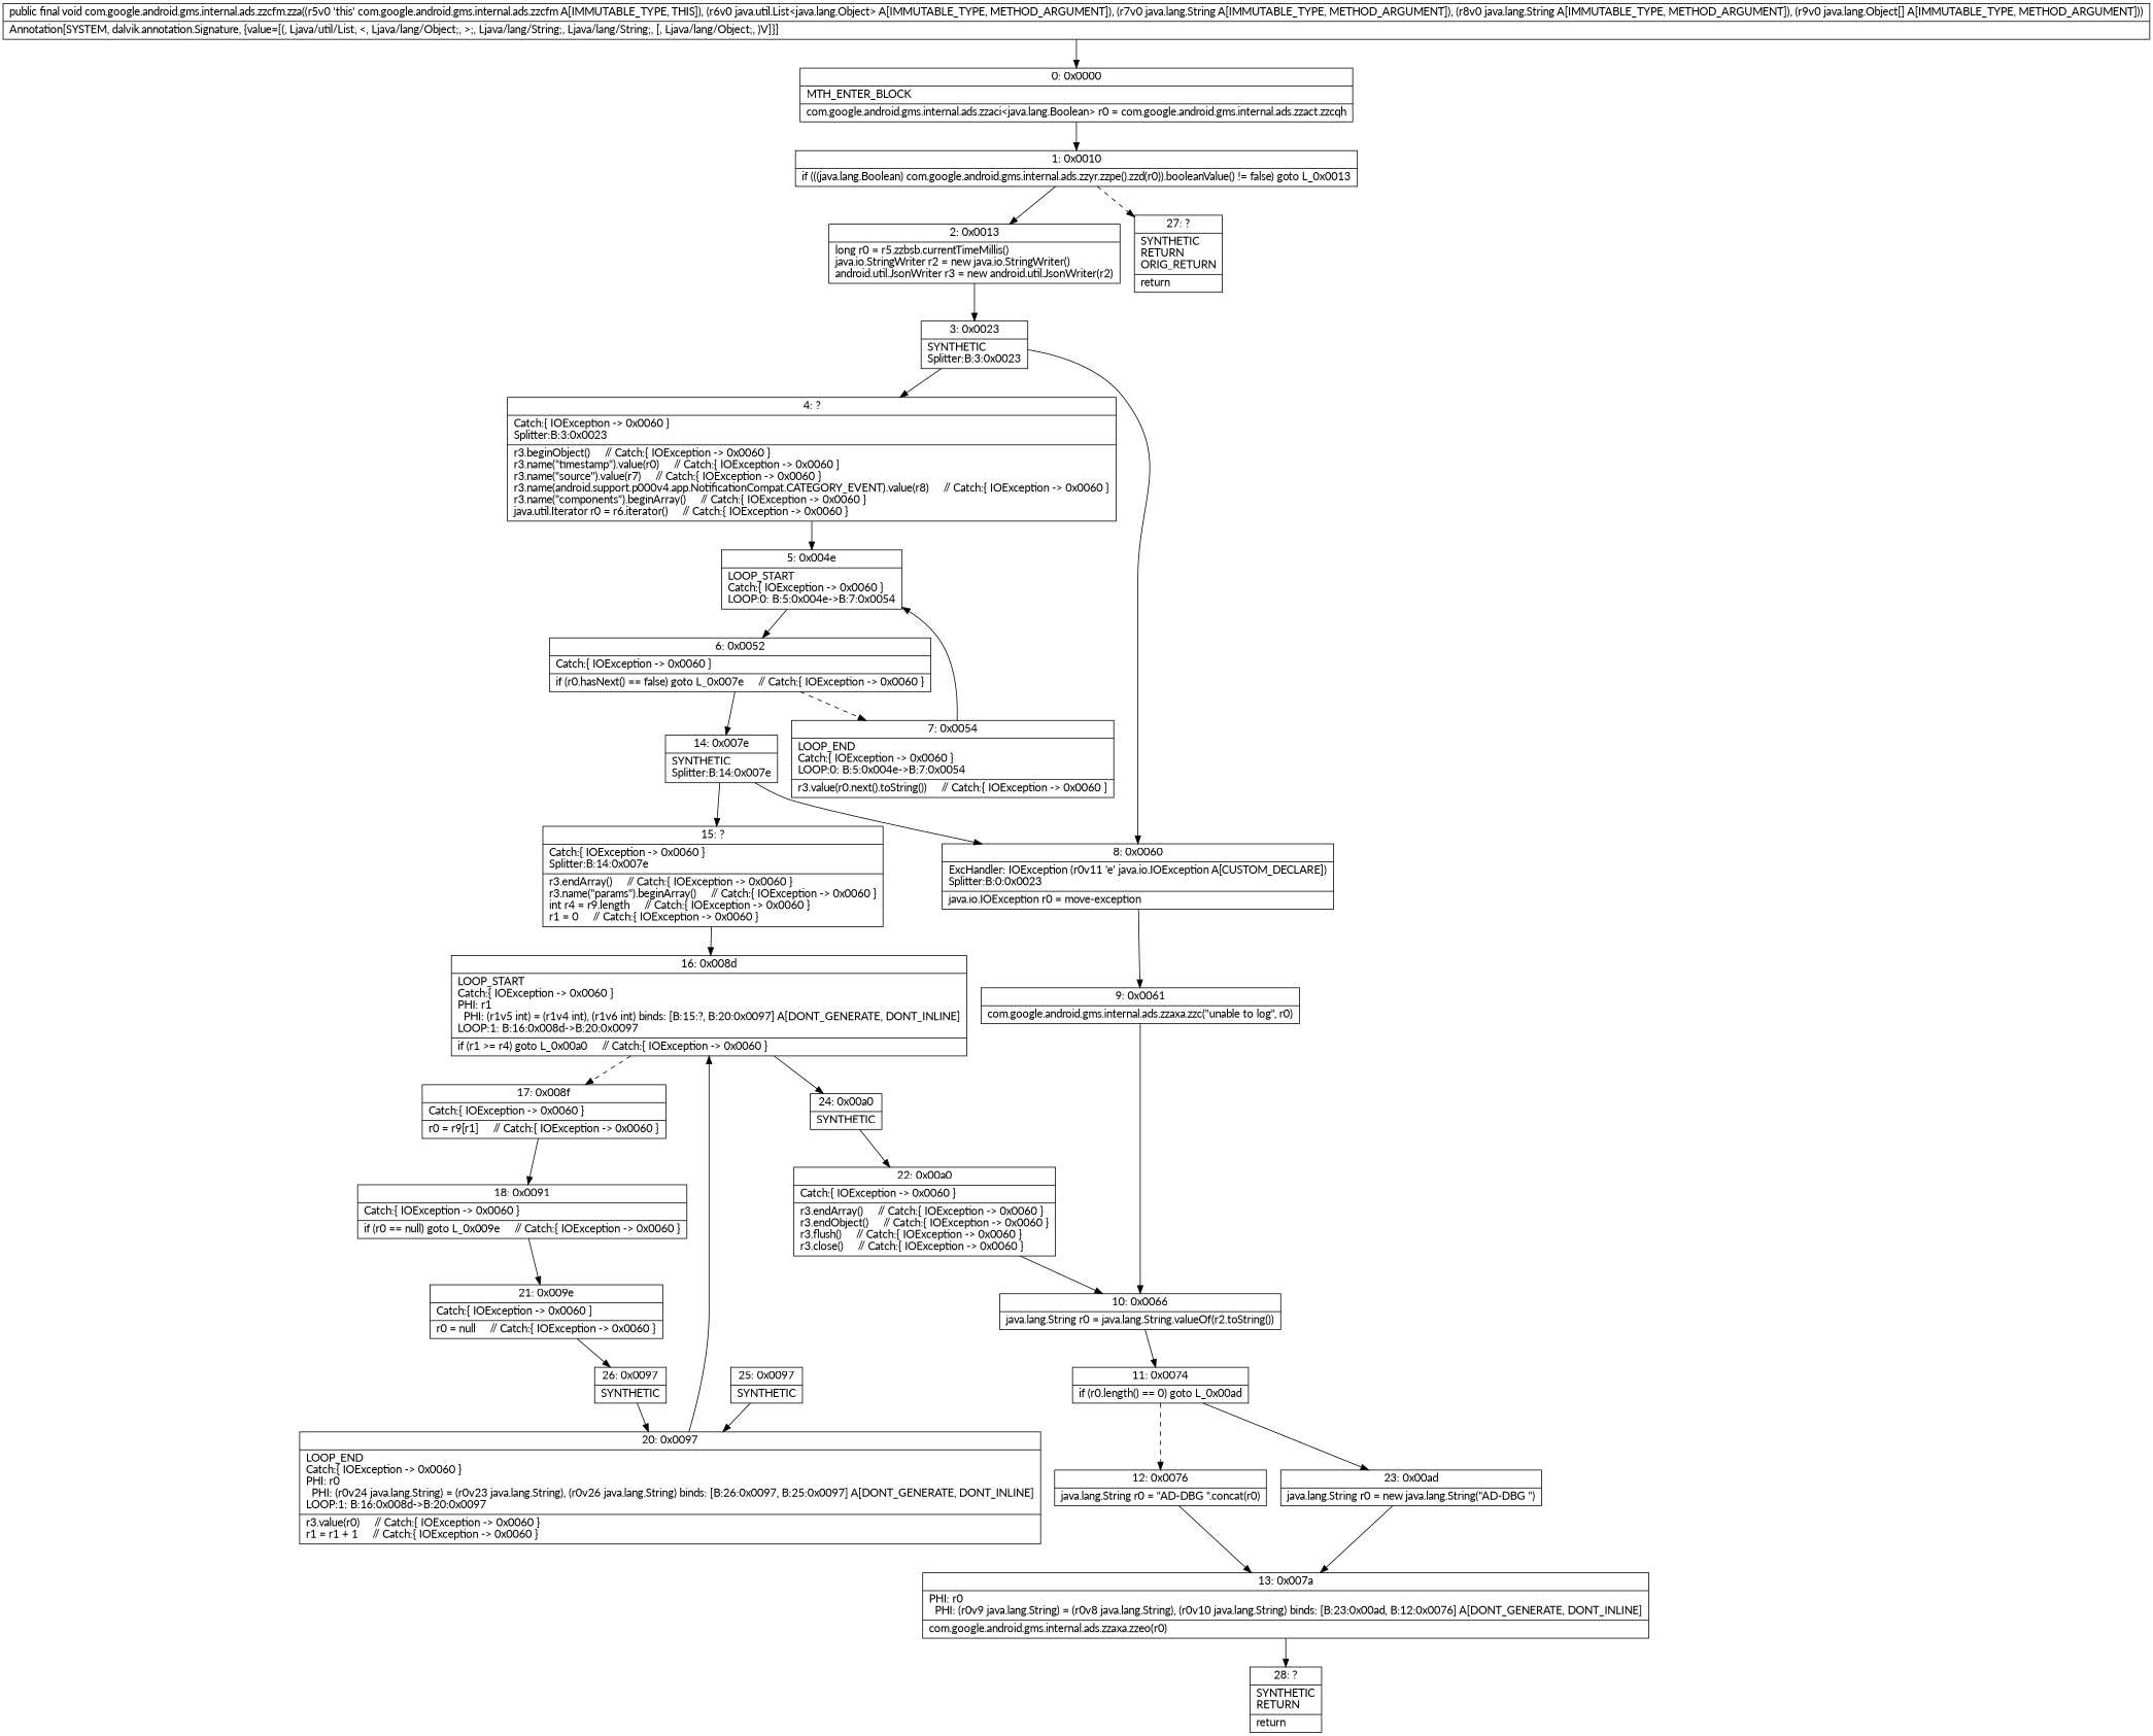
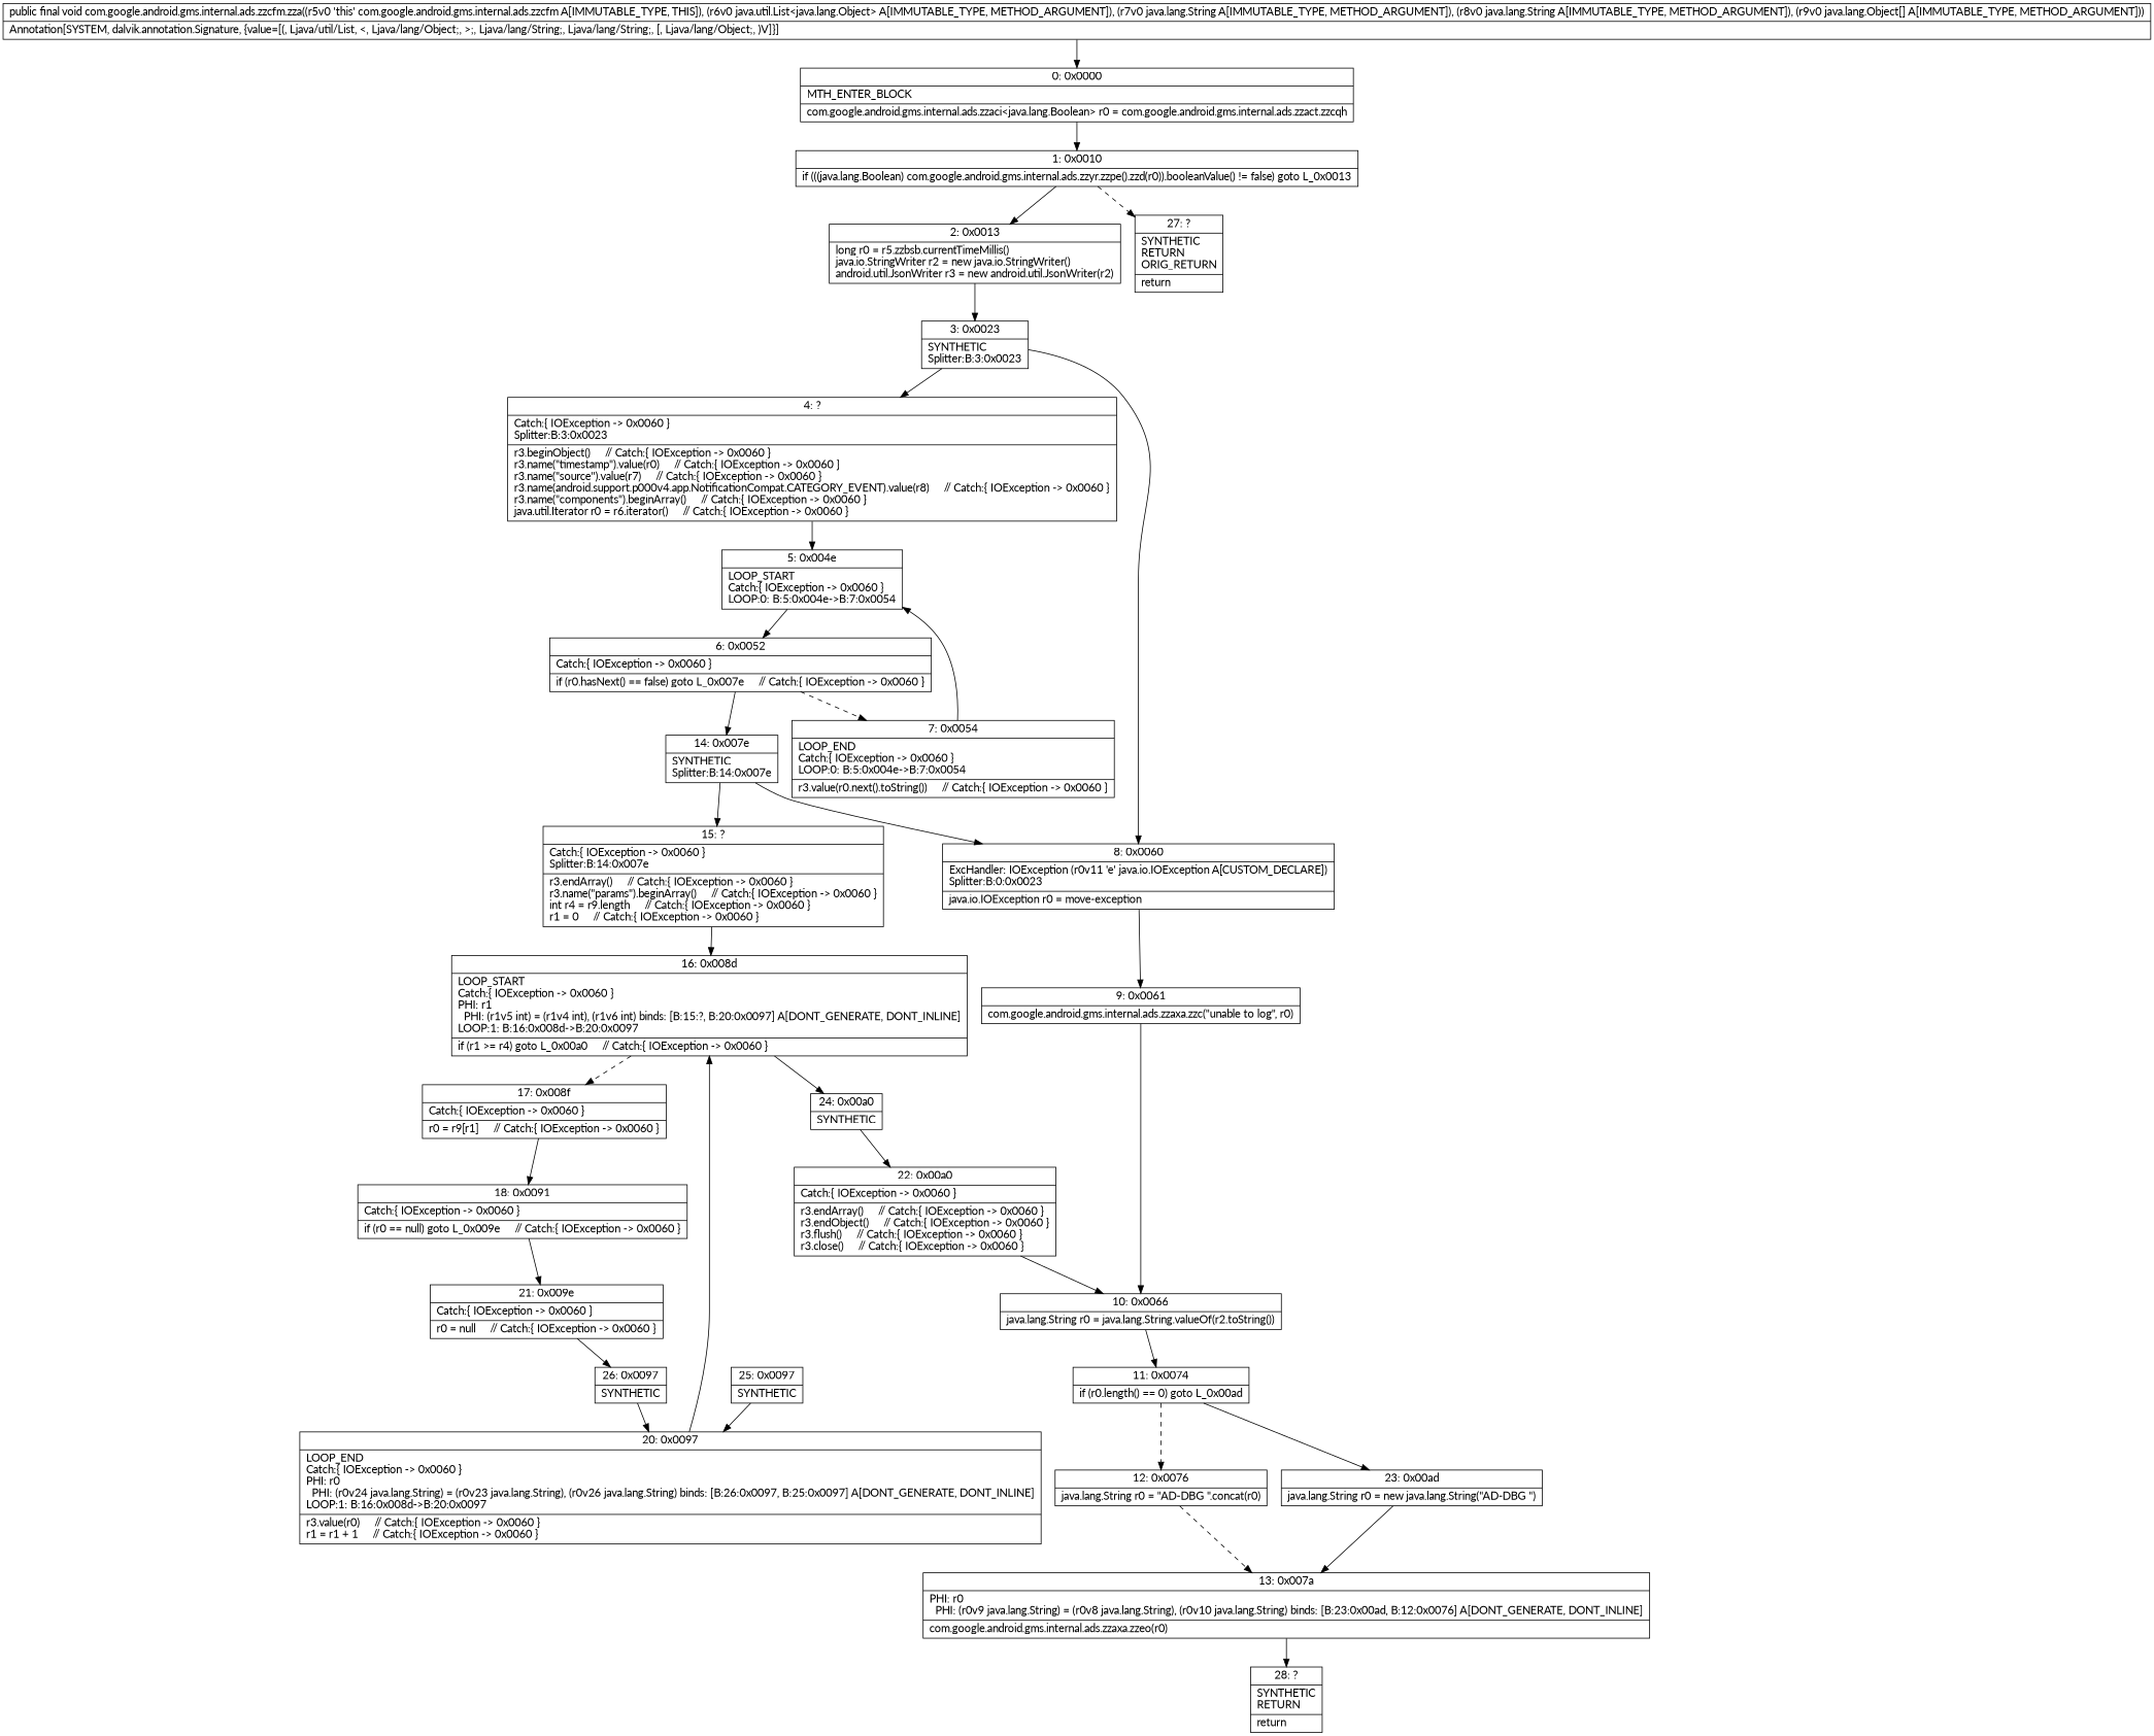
  digraph {
    fontname=Lato
    node [fontname=Lato shape=record]
    edge [fontname=Lato]
    n1 [label="{0\:\ 0x0000|MTH_ENTER_BLOCK\l|com.google.android.gms.internal.ads.zzaci\<java.lang.Boolean\> r0 = com.google.android.gms.internal.ads.zzact.zzcqh\l}"]
    n2 [label="{1\:\ 0x0010|if (((java.lang.Boolean) com.google.android.gms.internal.ads.zzyr.zzpe().zzd(r0)).booleanValue() != false) goto L_0x0013\l}"]
    n3 [label="{2\:\ 0x0013|long r0 = r5.zzbsb.currentTimeMillis()\ljava.io.StringWriter r2 = new java.io.StringWriter()\landroid.util.JsonWriter r3 = new android.util.JsonWriter(r2)\l}"]
    n4 [label="{27\:\ ?|SYNTHETIC\lRETURN\lORIG_RETURN\l|return\l}"]
    n5 [label="{3\:\ 0x0023|SYNTHETIC\lSplitter:B:3:0x0023\l}"]
    n6 [label="{4\:\ ?|Catch:\{ IOException \-\> 0x0060 \}\lSplitter:B:3:0x0023\l|r3.beginObject()     \/\/ Catch:\{ IOException \-\> 0x0060 \}\lr3.name(\"timestamp\").value(r0)     \/\/ Catch:\{ IOException \-\> 0x0060 \}\lr3.name(\"source\").value(r7)     \/\/ Catch:\{ IOException \-\> 0x0060 \}\lr3.name(android.support.p000v4.app.NotificationCompat.CATEGORY_EVENT).value(r8)     \/\/ Catch:\{ IOException \-\> 0x0060 \}\lr3.name(\"components\").beginArray()     \/\/ Catch:\{ IOException \-\> 0x0060 \}\ljava.util.Iterator r0 = r6.iterator()     \/\/ Catch:\{ IOException \-\> 0x0060 \}\l}"]
    n7 [label="{8\:\ 0x0060|ExcHandler: IOException (r0v11 'e' java.io.IOException A[CUSTOM_DECLARE])\lSplitter:B:0:0x0023\l|java.io.IOException r0 = move\-exception\l}"]
    n8 [label="{5\:\ 0x004e|LOOP_START\lCatch:\{ IOException \-\> 0x0060 \}\lLOOP:0: B:5:0x004e\-\>B:7:0x0054\l}"]
    n9 [label="{9\:\ 0x0061|com.google.android.gms.internal.ads.zzaxa.zzc(\"unable to log\", r0)\l}"]
    n10 [label="{6\:\ 0x0052|Catch:\{ IOException \-\> 0x0060 \}\l|if (r0.hasNext() == false) goto L_0x007e     \/\/ Catch:\{ IOException \-\> 0x0060 \}\l}"]
    n11 [label="{7\:\ 0x0054|LOOP_END\lCatch:\{ IOException \-\> 0x0060 \}\lLOOP:0: B:5:0x004e\-\>B:7:0x0054\l|r3.value(r0.next().toString())     \/\/ Catch:\{ IOException \-\> 0x0060 \}\l}"]
    n12 [label="{14\:\ 0x007e|SYNTHETIC\lSplitter:B:14:0x007e\l}"]
    n13 [label="{15\:\ ?|Catch:\{ IOException \-\> 0x0060 \}\lSplitter:B:14:0x007e\l|r3.endArray()     \/\/ Catch:\{ IOException \-\> 0x0060 \}\lr3.name(\"params\").beginArray()     \/\/ Catch:\{ IOException \-\> 0x0060 \}\lint r4 = r9.length     \/\/ Catch:\{ IOException \-\> 0x0060 \}\lr1 = 0     \/\/ Catch:\{ IOException \-\> 0x0060 \}\l}"]
    n14 [label="{10\:\ 0x0066|java.lang.String r0 = java.lang.String.valueOf(r2.toString())\l}"]
    n15 [label="{11\:\ 0x0074|if (r0.length() == 0) goto L_0x00ad\l}"]
    n16 [label="{12\:\ 0x0076|java.lang.String r0 = \"AD\-DBG \".concat(r0)\l}"]
    n17 [label="{23\:\ 0x00ad|java.lang.String r0 = new java.lang.String(\"AD\-DBG \")\l}"]
    n18 [label="{13\:\ 0x007a|PHI: r0 \l  PHI: (r0v9 java.lang.String) = (r0v8 java.lang.String), (r0v10 java.lang.String) binds: [B:23:0x00ad, B:12:0x0076] A[DONT_GENERATE, DONT_INLINE]\l|com.google.android.gms.internal.ads.zzaxa.zzeo(r0)\l}"]
    n19 [label="{28\:\ ?|SYNTHETIC\lRETURN\l|return\l}"]
    n20 [label="{16\:\ 0x008d|LOOP_START\lCatch:\{ IOException \-\> 0x0060 \}\lPHI: r1 \l  PHI: (r1v5 int) = (r1v4 int), (r1v6 int) binds: [B:15:?, B:20:0x0097] A[DONT_GENERATE, DONT_INLINE]\lLOOP:1: B:16:0x008d\-\>B:20:0x0097\l|if (r1 \>= r4) goto L_0x00a0     \/\/ Catch:\{ IOException \-\> 0x0060 \}\l}"]
    n21 [label="{17\:\ 0x008f|Catch:\{ IOException \-\> 0x0060 \}\l|r0 = r9[r1]     \/\/ Catch:\{ IOException \-\> 0x0060 \}\l}"]
    n22 [label="{24\:\ 0x00a0|SYNTHETIC\l}"]
    n23 [label="{18\:\ 0x0091|Catch:\{ IOException \-\> 0x0060 \}\l|if (r0 == null) goto L_0x009e     \/\/ Catch:\{ IOException \-\> 0x0060 \}\l}"]
    n24 [label="{22\:\ 0x00a0|Catch:\{ IOException \-\> 0x0060 \}\l|r3.endArray()     \/\/ Catch:\{ IOException \-\> 0x0060 \}\lr3.endObject()     \/\/ Catch:\{ IOException \-\> 0x0060 \}\lr3.flush()     \/\/ Catch:\{ IOException \-\> 0x0060 \}\lr3.close()     \/\/ Catch:\{ IOException \-\> 0x0060 \}\l}"]
    n25 [label="{21\:\ 0x009e|Catch:\{ IOException \-\> 0x0060 \}\l|r0 = null     \/\/ Catch:\{ IOException \-\> 0x0060 \}\l}"]
    n26 [label="{26\:\ 0x0097|SYNTHETIC\l}"]
    n27 [label="{25\:\ 0x0097|SYNTHETIC\l}"]
    n28 [label="{20\:\ 0x0097|LOOP_END\lCatch:\{ IOException \-\> 0x0060 \}\lPHI: r0 \l  PHI: (r0v24 java.lang.String) = (r0v23 java.lang.String), (r0v26 java.lang.String) binds: [B:26:0x0097, B:25:0x0097] A[DONT_GENERATE, DONT_INLINE]\lLOOP:1: B:16:0x008d\-\>B:20:0x0097\l|r3.value(r0)     \/\/ Catch:\{ IOException \-\> 0x0060 \}\lr1 = r1 + 1     \/\/ Catch:\{ IOException \-\> 0x0060 \}\l}"]
    n29 [label="{public final void com.google.android.gms.internal.ads.zzcfm.zza((r5v0 'this' com.google.android.gms.internal.ads.zzcfm A[IMMUTABLE_TYPE, THIS]), (r6v0 java.util.List\<java.lang.Object\> A[IMMUTABLE_TYPE, METHOD_ARGUMENT]), (r7v0 java.lang.String A[IMMUTABLE_TYPE, METHOD_ARGUMENT]), (r8v0 java.lang.String A[IMMUTABLE_TYPE, METHOD_ARGUMENT]), (r9v0 java.lang.Object[] A[IMMUTABLE_TYPE, METHOD_ARGUMENT]))  | Annotation[SYSTEM, dalvik.annotation.Signature, \{value=[(, Ljava\/util\/List, \<, Ljava\/lang\/Object;, \>;, Ljava\/lang\/String;, Ljava\/lang\/String;, [, Ljava\/lang\/Object;, )V]\}]\l}"]
    n1 -> n2
    n2 -> n3
    n2 -> n4 [style=dashed]
    n3 -> n5
    n5 -> n6
    n5 -> n7
    n6 -> n8
    n7 -> n9
    n8 -> n10
    n9 -> n14
    n10 -> n11 [style=dashed]
    n10 -> n12
    n11 -> n8
    n12 -> n7
    n12 -> n13
    n13 -> n20
    n14 -> n15
    n15 -> n16 [style=dashed]
    n15 -> n17
-   n16 -> n18
+   n16 -> n18 [style=dashed]
    n17 -> n18
    n18 -> n19
    n20 -> n21 [style=dashed]
    n20 -> n22
    n21 -> n23
    n22 -> n24
    n23 -> n25
    n24 -> n14
    n25 -> n26
    n26 -> n28
    n27 -> n28
    n28 -> n20
    n29 -> n1
  }
